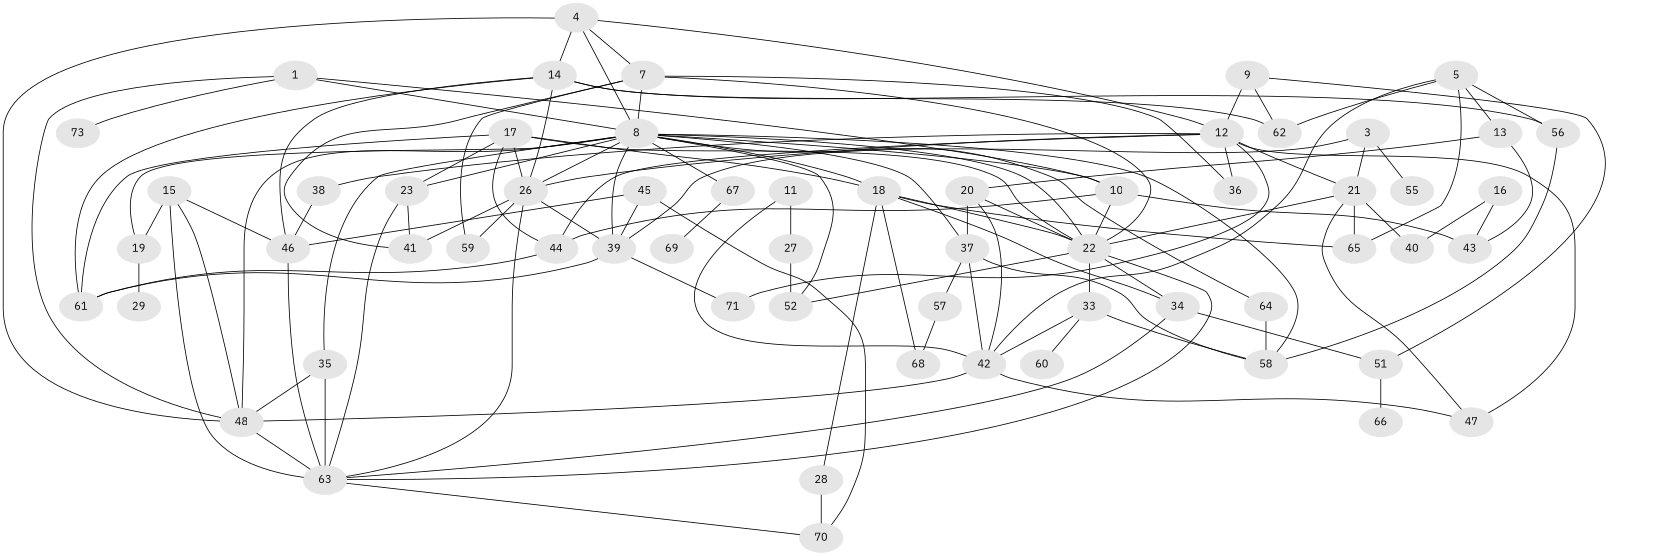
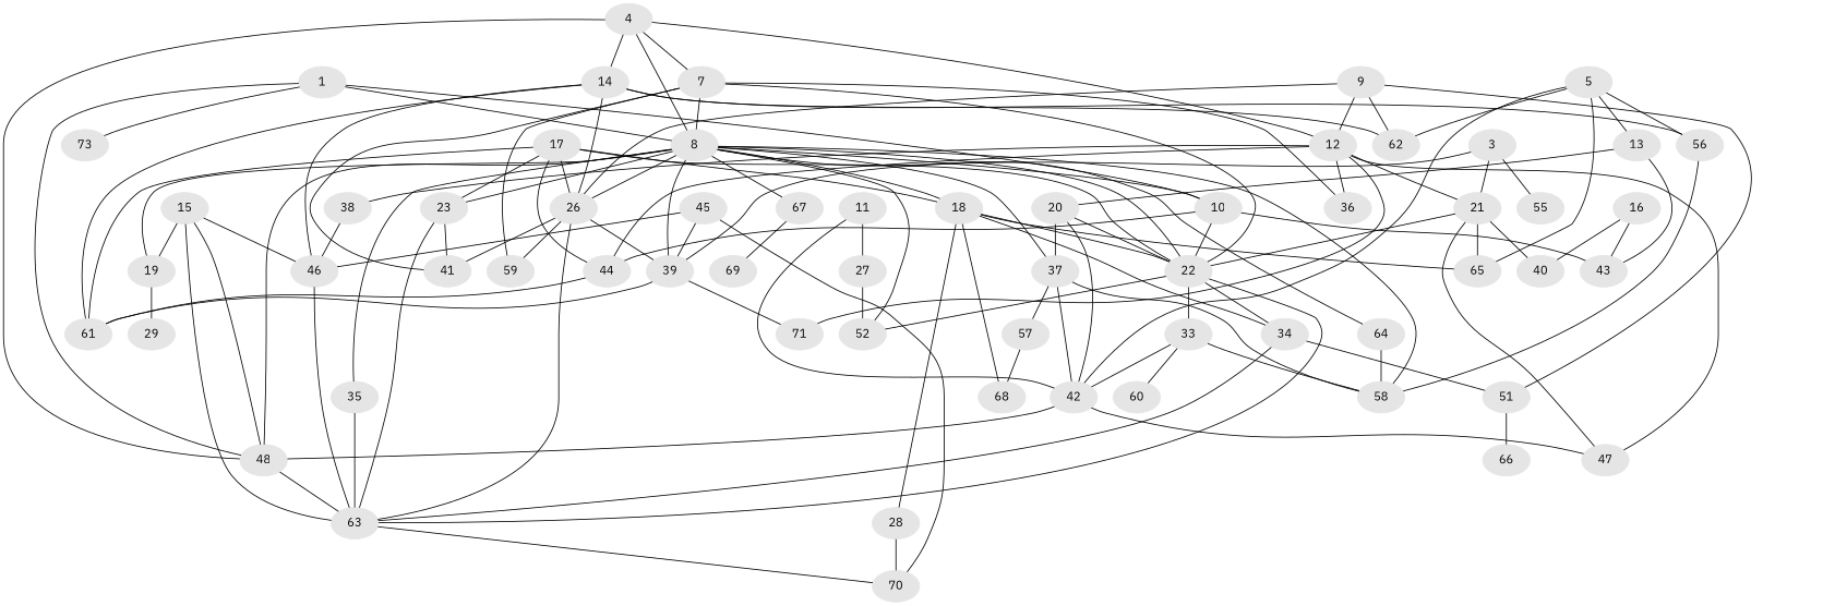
  graph {
    fontname="IBM Plex Sans"
    node [color=gray90 fontname="IBM Plex Sans" style=filled]
    edge [fontname="IBM Plex Sans" weight=1.0]
    1
    8
    10
    48
    n5 [label=73]
    39
    22
    18
    19
    23
    26
    35
    37
    52
    58
    64
    67
    43
    44
    63
    57
    68
    3
    21
    55
    65
    47
    40
    71
    61
    4
    7
    12
    14
    36
    41
    59
    38
    56
    62
    46
    5
    13
    42
    20
    34
    33
    28
    29
    69
    9
    51
    66
    11
    27
    15
    70
    16
    17
    60
    n61 [label=45]
    1 -- 8
    1 -- 10
    1 -- 48
    1 -- n5
    8 -- 10
    8 -- 48 [weight=2.0]
    8 -- 39 [weight=2.0]
    8 -- 22 [weight=2.0]
    8 -- 18
    8 -- 19
    8 -- 23
    8 -- 26
    8 -- 35
    8 -- 37
    8 -- 52
    8 -- 58
    8 -- 64
    8 -- 67
    10 -- 22
    10 -- 43
    10 -- 44
    48 -- 63 [weight=3.0]
    39 -- 71
    39 -- 61
    22 -- 52
    22 -- 63
    22 -- 34
    22 -- 33
    18 -- 22
    18 -- 68
    18 -- 65
    18 -- 34
    18 -- 28
    19 -- 29
    23 -- 63
    23 -- 41
    26 -- 39
    26 -- 63
    26 -- 41
    26 -- 59
-   35 -- 48
    35 -- 63
    37 -- 58
    37 -- 57
    37 -- 42
    64 -- 58
    67 -- 69
    44 -- 61
    63 -- 70
    57 -- 68
    3 -- 39
    3 -- 21
    3 -- 55
    21 -- 22
    21 -- 65
    21 -- 47
    21 -- 40
    4 -- 8
    4 -- 48 [weight=2.0]
    4 -- 7
    4 -- 12
    4 -- 14
    7 -- 8
    7 -- 22
    7 -- 36
    7 -- 41
    7 -- 59
    12 -- 44
    12 -- 21
    12 -- 47 [weight=2.0]
    12 -- 71
    12 -- 36
    12 -- 38
    14 -- 26
    14 -- 61
    14 -- 56 [weight=2.0]
    14 -- 62
    14 -- 46
    38 -- 46
    56 -- 58
    46 -- 63
    5 -- 65
    5 -- 56
    5 -- 62
    5 -- 13
    5 -- 42
    13 -- 43
    13 -- 20
    42 -- 48
    42 -- 47
    20 -- 22
    20 -- 37
    20 -- 42
    34 -- 63
    34 -- 51
    33 -- 58
    33 -- 42
    33 -- 60
    28 -- 70
-   12 -- 26
+   9 -- 26
    9 -- 12
    9 -- 62
    9 -- 51
    51 -- 66
    11 -- 42
    11 -- 27
    27 -- 52
    15 -- 48
    15 -- 19
    15 -- 63
    15 -- 46
    16 -- 43
    16 -- 40
    17 -- 22
    17 -- 18
    17 -- 23
    17 -- 26 [weight=2.0]
    17 -- 44
    17 -- 61
    n61 -- 39
    n61 -- 46
    n61 -- 70
  }
